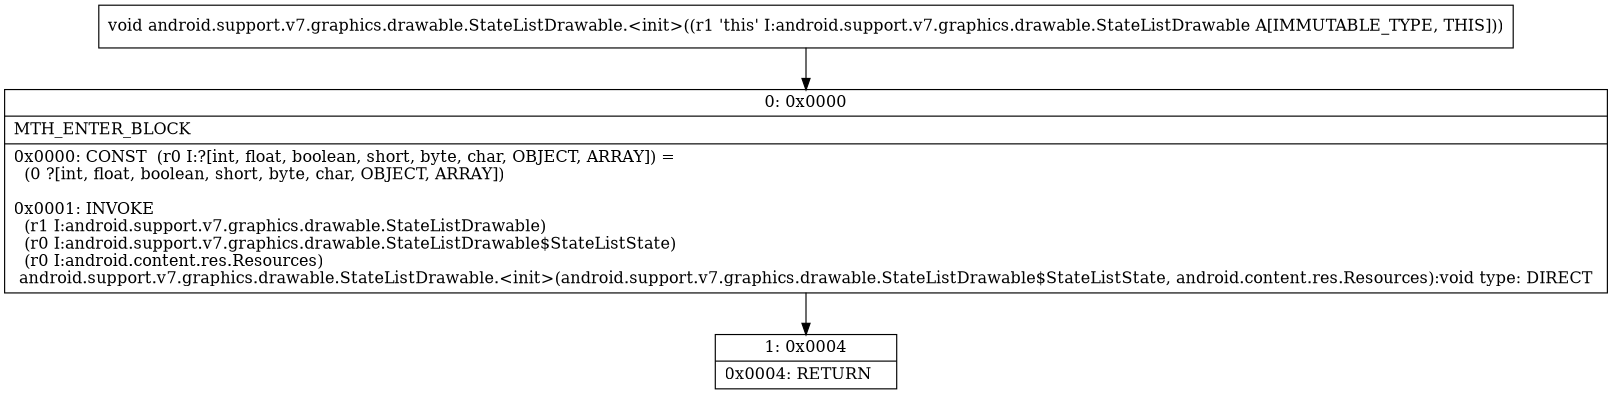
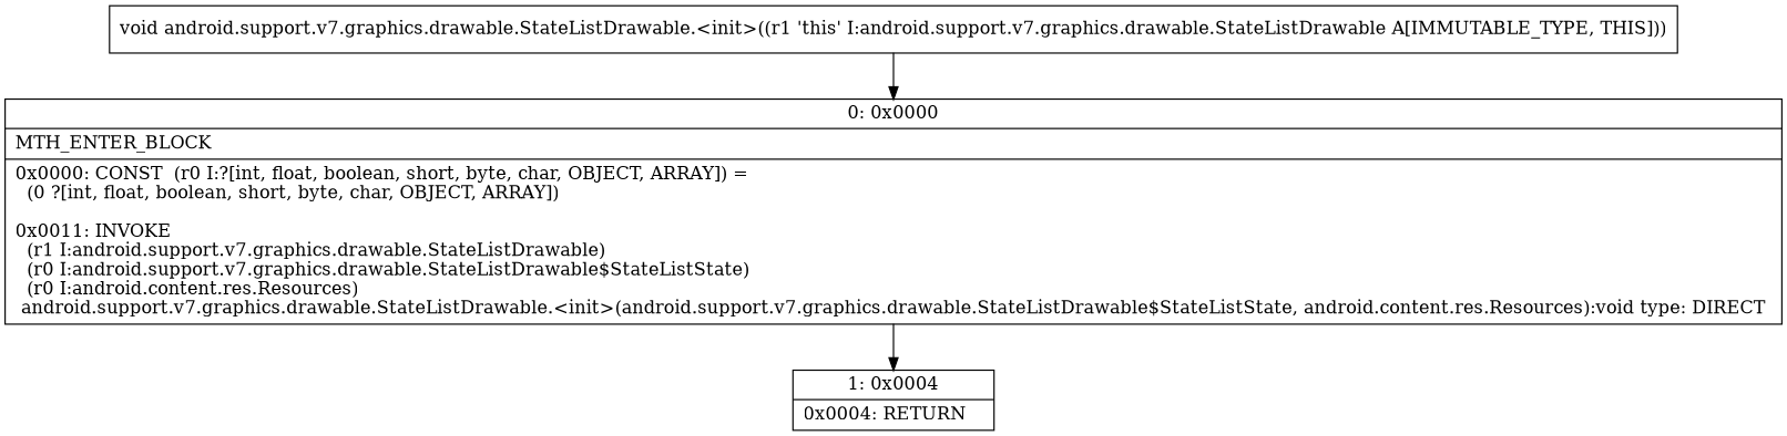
  digraph {
    node [shape=record]
-   n1 [label="{0\:\ 0x0000|MTH_ENTER_BLOCK\l|0x0000: CONST  (r0 I:?[int, float, boolean, short, byte, char, OBJECT, ARRAY]) = \l  (0 ?[int, float, boolean, short, byte, char, OBJECT, ARRAY])\l \l0x0001: INVOKE  \l  (r1 I:android.support.v7.graphics.drawable.StateListDrawable)\l  (r0 I:android.support.v7.graphics.drawable.StateListDrawable$StateListState)\l  (r0 I:android.content.res.Resources)\l android.support.v7.graphics.drawable.StateListDrawable.\<init\>(android.support.v7.graphics.drawable.StateListDrawable$StateListState, android.content.res.Resources):void type: DIRECT \l}"]
+   n1 [label="{0\:\ 0x0000|MTH_ENTER_BLOCK\l|0x0000: CONST  (r0 I:?[int, float, boolean, short, byte, char, OBJECT, ARRAY]) = \l  (0 ?[int, float, boolean, short, byte, char, OBJECT, ARRAY])\l \l0x0011: INVOKE  \l  (r1 I:android.support.v7.graphics.drawable.StateListDrawable)\l  (r0 I:android.support.v7.graphics.drawable.StateListDrawable$StateListState)\l  (r0 I:android.content.res.Resources)\l android.support.v7.graphics.drawable.StateListDrawable.\<init\>(android.support.v7.graphics.drawable.StateListDrawable$StateListState, android.content.res.Resources):void type: DIRECT \l}"]
    n2 [label="{1\:\ 0x0004|0x0004: RETURN   \l}"]
    n3 [label="{void android.support.v7.graphics.drawable.StateListDrawable.\<init\>((r1 'this' I:android.support.v7.graphics.drawable.StateListDrawable A[IMMUTABLE_TYPE, THIS])) }"]
    n1 -> n2
    n3 -> n1
  }
